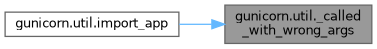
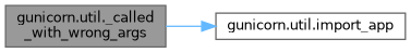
  digraph {
    rankdir=RL
    node [fontname=Helvetica fontsize=10 shape=box style=filled]
    n1 [color=gray40 fillcolor=grey60 fontcolor=black height=0.2 label="gunicorn.util._called\l_with_wrong_args" width=0.4]
    n2 [color=grey40 fillcolor=white height=0.2 label="gunicorn.util.import_app" width=0.4]
-   n1 -> n2 [color=steelblue1 dir=back fontname=Helvetica fontsize=10 labelfontname=Helvetica labelfontsize=10 style=solid]
+   n2 -> n1 [color=steelblue1 dir=back fontname=Helvetica fontsize=10 labelfontname=Helvetica labelfontsize=10 style=solid]
  }
